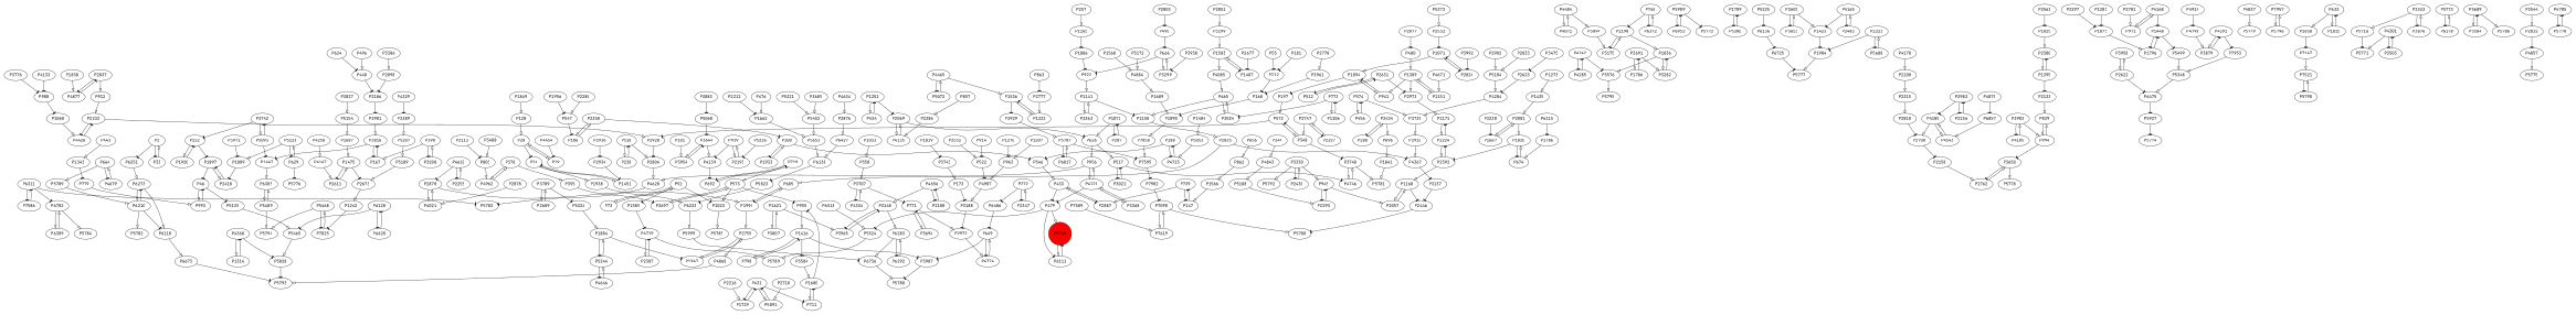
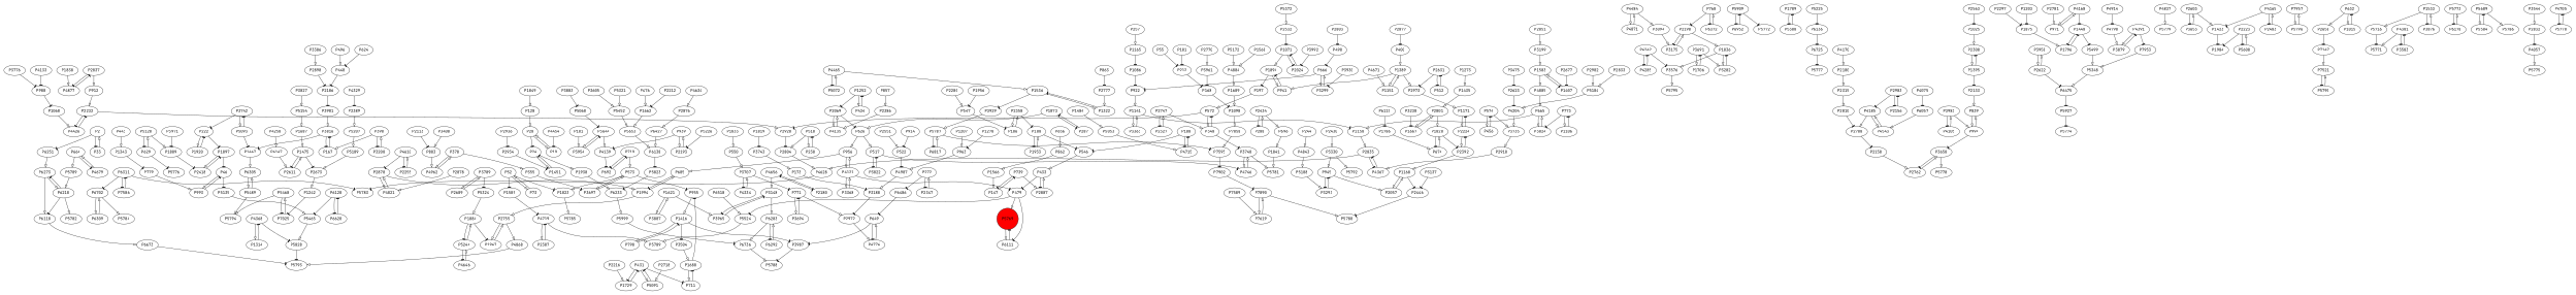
  digraph {
    fontname="JetBrains Mono"
    node [fontname="JetBrains Mono"]
    edge [arrowhead=onormal fontname="JetBrains Mono"]
    P6311
    P5783
    P7586
    P6702
    P6309
    P5784
    P6736
    P5788
    P517
    P4746
    P3022
    P3740
    P5781
    P4242
    P4285
    P3576
    P5795
    P3188
    P2972
    P4774
    P649
    P4877
    P2037
    P912
    P2232
    P5909
    P6952
    P5772
    P2358
    P100
    P186
    P1933
    P546
    P433
    P760
    P2198
    P6372
    P1836
    P3175
    P3282
    P1687
    P1475
    P2611
    P2673
    P1242
    P4962
    P378
    P355
    P3697
    P3330
    P5792
    P2430
    P945
    P2057
    P3293
    P1709
    P5300
    P5225
    P6136
    P4426
    P2928
    P666
    P3299
    P922
    P1141
    P2300
    P1395
    P2133
    P839
    P573
    P955
    P1023
    P3992
    P2024
    P1071
    P1894
    P1819
    P3743
    P173
    P3958
    P2622
    P6475
    P5927
    P7902
    P7090
    P5780
    P7619
    P2327
    P2747
    P348
    P572
    P4837
    P5779
    P181
    P212
    P168
    P1090
    P1505
    P4719
    P2387
    P5789
    P2001
    P1020
    P1667
    P2392
    P674
    P2224
    P1168
    P574
    P456
    P3735
    P2910
    P4168
    P971
    P1448
    P5499
    P1796
    P5774
    P2804
    P4628
    P2609
    P3789
    P5324
    P1884
    P665
    P1150
    P3024
    P2835
    P4367
    P1252
    P434
    P2069
    P626
    P4135
    P2603
    P3653
    P1423
    P1984
    P4105
    P3983
    P994
    P3650
    P33
    P2
    P6251
    P6273
    P664
    P5709
    P4679
    P6210
    P6118
    P5782
    P6233
    P5999
    P2973
    P1171
    P5348
    P5823
    P3363
    P1994
    P2755
    P605
    P4068
    P1947
    P5793
    P2700
    P2158
    P2762
    P2212
    P1662
    P5653
    P6138
    P5128
    P1809
    P629
    P2418
    P5776
    P1897
    P773
    P1106
    P5154
    P7957
    P5796
    P6725
    P6305
    P5489
    P5794
    P2551
    P522
    P4907
    P4634
    P2876
    P6427
    P1322
    P1536
    P3929
    P5787
    P2446
    P1938
    P197
    P941
    P6673
    P7025
    P5468
    P128
    P28
    P24
    P19
    P1451
    P656
    P862
    P1566
    P147
    P46
    P1389
    P1151
    P440
    P2186
    P3901
    P3816
    P5778
    P956
    P4121
    P431
    P1729
    P711
    P5091
    P1680
    P5135
    P993
    P739
    P2887
    P3199
    P1583
    P1407
    P4085
    P479
    P3368
    P5769 [fillcolor=red shape=circle style=filled]
    P6111
    P5524
    P3776
    P980
    P1060
    P238
    P518
    P632
    P2658
    P1015
    P7147
    P7521
    P5716
    P5771
    P490
    P696
    P1841
    P3504
    P1416
    P5060
    P3644
    P3954
    P4139
    P692
    P3987
    P798
    P719
    P5785
    P5465
    P1706
    P3691
    P6120
    P6620
    P5828
    P914
    P1273
    P1435
    P4301
    P3503
    P2631
    P512
    P1073
    P287
    P3707
    P771
    P4334
    P3694
    P2623
    P4204
    P863
    P2777
    P4610
    P2255
    P2870
    P4021
    P7058
    P7595
    P6283
    P6292
    P52
    P73
    P4798
    P3879
    P4391
    P7953
    P6518
    P3094
    P390
    P167
    P3200
    P1447
    P2934
    P2223
    P5608
    P5777
    P5207
    P5189
    P5226
    P2193
    P939
    P496
    P2280
    P547
    P4484
    P4071
    P257
    P1165
    P1086
    P272
    P6486
    P2347
    P101
    P3742
    P5093
    P222
    P1920
    P4147
    P1786
    P5072
    P4465
    P5790
    P550
    P2180
    P4656
    P3148
    P3965
    P1875
    P5372
    P2532
    P6817
    P1849
    P4170
    P2100
    P2315
    P2810
    P4715
    P188
    P3475
    P244
    P4843
    P5108
    P1609
    P2156
    P2983
    P4185
    P4543
    P2877
    P400
    P1025
    P2898
    P288
    P2434
    P5773
    P6178
    P2113
    P803
    P2701
    P963
    P3883
    P5609
    P5504
    P5786
    P4133
    P624
    P2483
    P4165
    P1484
    P5053
    P1533
    P3876
    P3386
    P1207
    P4057
    P5775
    P2297
    P2051
    P4705
    P5770
    P3408
    P2563
    P857
    P2386
    P1956
    P3807
    P1621
    P4454
    P3971
    P2216
    P1838
    P3827
    P5244
    P3230
    P2718
    P3137
    P4646
    P5172
    P4884
    P2936
    P5321
    P5452
    P6115
    P4368
    P1314
    P4250
    P2902
    P5104
    P1033
    P2803
    P443
    P1343
    P779
    P2677
    P7589
    P2078
    P1270
    P4671
    P476
    P4329
    P2389
    P2832
    P55
    P3930
    P1203
    P1568
    P4075
    P6057
    P3544
    P3605
    P3961
    P2770
    P2833
    P4914
    P6311 -> P5783 [arrowhead=tee]
    P6311 -> P7586 [arrowhead=tee]
    P6311 -> P6702 [arrowhead=tee]
    P7586 -> P6311 [arrowhead=tee]
    P6702 -> P6309
    P6702 -> P5784
    P6309 -> P6702
    P6736 -> P5788
    P517 -> P4746 [arrowhead=tee]
    P517 -> P3022 [arrowhead=tee]
    P4746 -> P3740
    P3022 -> P517 [arrowhead=tee]
    P3740 -> P4746
    P3740 -> P5781
    P4242 -> P4285 [arrowhead=tee]
    P4242 -> P3576 [arrowhead=tee]
    P4285 -> P4242 [arrowhead=tee]
    P3576 -> P5795
    P3188 -> P2972 [arrowhead=tee]
    P2972 -> P4774
    P4774 -> P649
    P649 -> P4774 [arrowhead=tee]
    P649 -> P3987 [arrowhead=tee]
    P4877 -> P2037 [arrowhead=tee]
    P2037 -> P4877 [arrowhead=tee]
    P2037 -> P912
    P912 -> P2232
    P2232 -> P4426 [arrowhead=tee]
    P2232 -> P2928
    P5909 -> P6952 [arrowhead=tee]
    P5909 -> P5772 [arrowhead=tee]
    P6952 -> P5909 [arrowhead=tee]
    P2358 -> P100 [arrowhead=tee]
    P2358 -> P186
    P100 -> P1933 [arrowhead=tee]
    P100 -> P546 [arrowhead=tee]
    P186 -> P2358
    P1933 -> P100
    P546 -> P433
    P433 -> P2887 [arrowhead=tee]
    P433 -> P479 [arrowhead=tee]
    P760 -> P2198 [arrowhead=tee]
    P760 -> P6372 [arrowhead=tee]
    P2198 -> P1836
    P2198 -> P3175 [arrowhead=tee]
    P6372 -> P760
    P1836 -> P3576
    P1836 -> P3282
    P3175 -> P2198
    P3282 -> P1836 [arrowhead=tee]
    P1687 -> P1475
    P1475 -> P2611 [arrowhead=tee]
    P1475 -> P2673 [arrowhead=tee]
    P2611 -> P1475
    P2673 -> P1242
    P1242 -> P7025 [arrowhead=tee]
    P4962 -> P378
    P378 -> P4962
    P378 -> P355
    P355 -> P3697 [arrowhead=tee]
    P3697 -> P573
    P3330 -> P5792
-   P3330 -> P2430 [arrowhead=tee]
    P3330 -> P945
    P2430 -> P3330
    P945 -> P2057
    P945 -> P3293 [arrowhead=tee]
    P2057 -> P1168
    P3293 -> P945 [arrowhead=tee]
    P1709 -> P5300 [arrowhead=tee]
    P5300 -> P1709 [arrowhead=tee]
    P5225 -> P6136 [arrowhead=tee]
    P6136 -> P6725 [arrowhead=tee]
    P4426 -> P2232 [arrowhead=tee]
    P2928 -> P2804 [arrowhead=tee]
    P666 -> P3299
    P666 -> P922 [arrowhead=tee]
    P3299 -> P666
    P922 -> P1141
    P1141 -> P1150 [arrowhead=tee]
    P1141 -> P3363
    P2300 -> P1395
    P1395 -> P2300 [arrowhead=tee]
    P1395 -> P2133 [arrowhead=tee]
    P2133 -> P839
    P839 -> P994
    P573 -> P3697
    P573 -> P955 [arrowhead=tee]
    P573 -> P1023
    P955 -> P1416
    P1023 -> P5785
    P3992 -> P2024 [arrowhead=tee]
    P2024 -> P1071 [arrowhead=tee]
    P1071 -> P2024 [arrowhead=tee]
    P1071 -> P1894
    P1894 -> P197 [arrowhead=tee]
    P1894 -> P941
    P1819 -> P3743 [arrowhead=tee]
    P3743 -> P173
    P173 -> P3188 [arrowhead=tee]
    P3958 -> P2622
    P2622 -> P3958
    P2622 -> P6475 [arrowhead=tee]
    P6475 -> P5927 [arrowhead=tee]
    P5927 -> P5774 [arrowhead=tee]
    P7902 -> P7090 [arrowhead=tee]
    P7090 -> P5780
    P7090 -> P7619
    P7619 -> P7090
    P2327 -> P2747
    P2747 -> P2327 [arrowhead=tee]
    P2747 -> P348
    P348 -> P3740 [arrowhead=tee]
    P348 -> P572 [arrowhead=tee]
    P572 -> P2928 [arrowhead=tee]
    P572 -> P348
    P4837 -> P5779
    P181 -> P212 [arrowhead=tee]
    P212 -> P168 [arrowhead=tee]
    P168 -> P1090 [arrowhead=tee]
    P1090 -> P7058
    P1505 -> P4719 [arrowhead=tee]
    P4719 -> P2387
    P4719 -> P5789
    P2387 -> P4719 [arrowhead=tee]
    P2001 -> P1020
    P2001 -> P1667
    P1020 -> P2392 [arrowhead=tee]
    P1020 -> P674 [arrowhead=tee]
    P1667 -> P2001
    P2392 -> P2224 [arrowhead=tee]
    P2392 -> P1168
    P674 -> P1020
    P2224 -> P2392
    P2224 -> P1171 [arrowhead=tee]
    P1168 -> P2057
    P1168 -> P2446 [arrowhead=tee]
    P574 -> P456
    P574 -> P3735
    P456 -> P574 [arrowhead=tee]
    P3735 -> P2910
    P2910 -> P4367
    P4168 -> P971
    P4168 -> P1448 [arrowhead=tee]
    P971 -> P4168
    P1448 -> P5499 [arrowhead=tee]
    P1448 -> P1796 [arrowhead=tee]
    P5499 -> P5348
    P1796 -> P1448 [arrowhead=tee]
    P2804 -> P4628
    P4628 -> P5783 [arrowhead=tee]
    P2609 -> P3789
    P3789 -> P2609
    P3789 -> P5324 [arrowhead=tee]
    P5324 -> P1884
    P1884 -> P1947 [arrowhead=tee]
    P1884 -> P5244 [arrowhead=tee]
    P665 -> P1150
    P665 -> P3024
    P1150 -> P2835
    P3024 -> P665
    P2835 -> P4628
    P2835 -> P4367 [arrowhead=tee]
-   P4367 -> P3137 [arrowhead=tee]
+   P4367 -> P2835 [arrowhead=tee]
    P1252 -> P434
    P1252 -> P2069 [arrowhead=tee]
    P434 -> P1252 [arrowhead=tee]
    P2069 -> P626 [arrowhead=tee]
    P2069 -> P4135
    P626 -> P517
    P626 -> P956
    P4135 -> P2069
    P2603 -> P3653 [arrowhead=tee]
    P2603 -> P1423
    P3653 -> P2603
    P1423 -> P1984 [arrowhead=tee]
-   P1984 -> P5777
    P4105 -> P3983
    P3983 -> P4105 [arrowhead=tee]
    P3983 -> P994
    P994 -> P839
    P994 -> P3650 [arrowhead=tee]
    P3650 -> P2762 [arrowhead=tee]
    P3650 -> P5778
    P33 -> P2
    P2 -> P33 [arrowhead=tee]
    P2 -> P6251 [arrowhead=tee]
    P6251 -> P6273
    P6273 -> P6210
    P6273 -> P6118
    P664 -> P5709
    P664 -> P4679 [arrowhead=tee]
    P5709 -> P6210
    P4679 -> P664
    P6210 -> P6273 [arrowhead=tee]
    P6210 -> P6118 [arrowhead=tee]
    P6210 -> P5782
    P6118 -> P6673
    P6233 -> P5999
    P5999 -> P6736 [arrowhead=tee]
    P2973 -> P1171
    P1171 -> P2224
    P5348 -> P6475
    P5823 -> P6233 [arrowhead=tee]
    P3363 -> P1141
    P1994 -> P2755
    P1994 -> P605
    P2755 -> P4068
    P2755 -> P1947
    P605 -> P1994 [arrowhead=tee]
    P4068 -> P5793
    P1947 -> P2755
    P2700 -> P2158 [arrowhead=tee]
    P2158 -> P2762
    P2762 -> P3650
    P2212 -> P1662 [arrowhead=tee]
    P1662 -> P5653
    P5653 -> P6138
    P6138 -> P5823 [arrowhead=tee]
    P5128 -> P1809
    P5128 -> P629 [arrowhead=tee]
    P1809 -> P2418 [arrowhead=tee]
    P629 -> P5128
    P629 -> P5776 [arrowhead=tee]
    P2418 -> P1897 [arrowhead=tee]
    P1897 -> P2418
    P1897 -> P46 [arrowhead=tee]
    P773 -> P3024 [arrowhead=tee]
    P773 -> P1106
    P1106 -> P773 [arrowhead=tee]
    P5154 -> P1687
    P7957 -> P5796
    P5796 -> P7957
    P6725 -> P5777 [arrowhead=tee]
    P6305 -> P5489
    P5489 -> P6305
    P5489 -> P5794
    P2551 -> P522
    P522 -> P4907 [arrowhead=tee]
    P4907 -> P3188
    P4634 -> P2876
    P2876 -> P6427
    P6427 -> P6138
    P1322 -> P1536 [arrowhead=tee]
    P1536 -> P1322
    P1536 -> P3929 [arrowhead=tee]
    P3929 -> P5787
    P5787 -> P7595 [arrowhead=tee]
    P5787 -> P6817 [arrowhead=tee]
    P2446 -> P5780 [arrowhead=tee]
    P1938 -> P6233
    P197 -> P572
    P941 -> P1894 [arrowhead=tee]
    P6673 -> P5793 [arrowhead=tee]
    P7025 -> P5468
    P5468 -> P5794
    P5468 -> P7025 [arrowhead=tee]
    P128 -> P28
    P28 -> P24 [arrowhead=tee]
    P28 -> P19
    P24 -> P1938
    P24 -> P1451
    P19 -> P28
    P1451 -> P24 [arrowhead=tee]
    P656 -> P862
    P862 -> P1566
    P1566 -> P147
    P147 -> P739 [arrowhead=tee]
    P46 -> P5135 [arrowhead=tee]
    P46 -> P993
    P1389 -> P2973
    P1389 -> P941
    P1389 -> P1151
    P1151 -> P1389
    P440 -> P2186 [arrowhead=tee]
    P2186 -> P3901 [arrowhead=tee]
    P3901 -> P3816
    P3816 -> P167 [arrowhead=tee]
    P3816 -> P1447 [arrowhead=tee]
    P956 -> P605
    P956 -> P4121
    P4121 -> P956
    P4121 -> P479 [arrowhead=tee]
    P4121 -> P3368
    P431 -> P1729 [arrowhead=tee]
    P431 -> P711 [arrowhead=tee]
    P431 -> P5091
    P1729 -> P431 [arrowhead=tee]
    P711 -> P1680 [arrowhead=tee]
    P5091 -> P431 [arrowhead=tee]
    P1680 -> P955 [arrowhead=tee]
    P1680 -> P711
    P5135 -> P5465
    P993 -> P46 [arrowhead=tee]
    P739 -> P147 [arrowhead=tee]
    P739 -> P2887
    P2887 -> P433
    P3199 -> P1583
    P1583 -> P1407 [arrowhead=tee]
    P1583 -> P4085
    P1407 -> P1583
    P4085 -> P665
    P479 -> P5769
    P479 -> P6111 [arrowhead=tee]
    P479 -> P5524 [arrowhead=tee]
    P3368 -> P4121
    P5769 -> P6111
    P6111 -> P5769 [arrowhead=tee]
    P5524 -> P5789
    P3776 -> P980 [arrowhead=tee]
    P980 -> P1060 [arrowhead=tee]
    P1060 -> P4426
    P238 -> P518 [arrowhead=tee]
    P518 -> P2804
    P518 -> P238
    P632 -> P2658
    P632 -> P1015
    P2658 -> P7147 [arrowhead=tee]
    P1015 -> P632 [arrowhead=tee]
    P7147 -> P7521
    P7521 -> P5790 [arrowhead=tee]
    P5716 -> P5771 [arrowhead=tee]
    P490 -> P666 [arrowhead=tee]
    P696 -> P1841
    P1841 -> P5781
    P3504 -> P1680
    P1416 -> P3504 [arrowhead=tee]
    P1416 -> P3987 [arrowhead=tee]
    P1416 -> P798
    P5060 -> P3644 [arrowhead=tee]
    P3644 -> P3954
    P3644 -> P4139
    P3954 -> P3644 [arrowhead=tee]
    P4139 -> P692 [arrowhead=tee]
    P692 -> P719 [arrowhead=tee]
    P3987 -> P5788 [arrowhead=tee]
    P798 -> P1416 [arrowhead=tee]
    P719 -> P573
    P719 -> P692 [arrowhead=tee]
    P5465 -> P5828
    P1706 -> P3691 [arrowhead=tee]
    P3691 -> P3282
    P3691 -> P1706
    P6120 -> P5465 [arrowhead=tee]
    P6120 -> P6620 [arrowhead=tee]
    P6620 -> P6120 [arrowhead=tee]
    P5828 -> P5793 [arrowhead=tee]
    P914 -> P522 [arrowhead=tee]
    P1273 -> P1435
    P1435 -> P2001
    P4301 -> P5771
    P4301 -> P3503 [arrowhead=tee]
    P3503 -> P4301 [arrowhead=tee]
    P2631 -> P2973 [arrowhead=tee]
    P2631 -> P512 [arrowhead=tee]
    P512 -> P2631 [arrowhead=tee]
    P1073 -> P626
    P1073 -> P287 [arrowhead=tee]
    P287 -> P1073 [arrowhead=tee]
    P3707 -> P771 [arrowhead=tee]
    P3707 -> P4334 [arrowhead=tee]
    P771 -> P2972
    P771 -> P3694
    P4334 -> P3707
    P3694 -> P771 [arrowhead=tee]
    P2623 -> P4204 [arrowhead=tee]
    P4204 -> P3735
    P863 -> P2777 [arrowhead=tee]
    P2777 -> P1322
    P4610 -> P2255 [arrowhead=tee]
    P4610 -> P2870 [arrowhead=tee]
    P2255 -> P4610
    P2870 -> P1994
    P2870 -> P4021
    P4021 -> P2870
    P7058 -> P7595
    P7595 -> P7902 [arrowhead=tee]
    P6283 -> P6736
    P6283 -> P6292 [arrowhead=tee]
    P6292 -> P6283
    P52 -> P1023 [arrowhead=tee]
    P52 -> P1505 [arrowhead=tee]
    P52 -> P73
    P73 -> P52
    P4798 -> P3879
    P3879 -> P4391 [arrowhead=tee]
    P4391 -> P3879
    P4391 -> P7953 [arrowhead=tee]
    P7953 -> P5348
    P6518 -> P5524
    P3094 -> P3175
    P390 -> P167
    P390 -> P3200 [arrowhead=tee]
    P167 -> P3816 [arrowhead=tee]
    P3200 -> P390
    P1447 -> P6305
    P2934 -> P1451 [arrowhead=tee]
    P2223 -> P1984 [arrowhead=tee]
    P2223 -> P5608 [arrowhead=tee]
    P5608 -> P2223
    P5207 -> P5189
    P5189 -> P2673
    P5226 -> P2193 [arrowhead=tee]
    P2193 -> P939
    P939 -> P4139 [arrowhead=tee]
    P939 -> P2193
    P496 -> P440
    P2280 -> P547
    P547 -> P186 [arrowhead=tee]
    P4484 -> P3094
    P4484 -> P4071
    P4071 -> P4484
    P257 -> P1165
    P1165 -> P1086 [arrowhead=tee]
    P1086 -> P922 [arrowhead=tee]
    P272 -> P6486 [arrowhead=tee]
    P272 -> P2347 [arrowhead=tee]
    P6486 -> P649 [arrowhead=tee]
    P2347 -> P272
    P101 -> P3954
    P3742 -> P5093
    P3742 -> P222 [arrowhead=tee]
    P5093 -> P1447 [arrowhead=tee]
    P5093 -> P3742 [arrowhead=tee]
    P222 -> P1897 [arrowhead=tee]
    P222 -> P1920
    P1920 -> P222 [arrowhead=tee]
    P4147 -> P2611
    P1786 -> P674
    P5072 -> P4465
    P4465 -> P1536
    P4465 -> P5072 [arrowhead=tee]
    P5790 -> P7521
    P550 -> P3707
    P2180 -> P4656 [arrowhead=tee]
    P4656 -> P2180 [arrowhead=tee]
    P4656 -> P3148
    P3148 -> P6283
    P3148 -> P3965 [arrowhead=tee]
    P3965 -> P3148 [arrowhead=tee]
    P1875 -> P1796
    P5372 -> P2532
    P2532 -> P1071 [arrowhead=tee]
    P6817 -> P5787
    P1849 -> P128
    P4170 -> P2100
    P2100 -> P2315
    P2315 -> P2810
    P2810 -> P2700 [arrowhead=tee]
    P4715 -> P188 [arrowhead=tee]
    P188 -> P546 [arrowhead=tee]
    P188 -> P4715 [arrowhead=tee]
    P3475 -> P2623 [arrowhead=tee]
    P244 -> P4843
    P4843 -> P5108
    P5108 -> P3293
    P1609 -> P1090
    P2156 -> P2983 [arrowhead=tee]
    P2983 -> P2156 [arrowhead=tee]
    P2983 -> P4185 [arrowhead=tee]
    P4185 -> P2700
    P4185 -> P4543
    P4543 -> P4185
    P2877 -> P400 [arrowhead=tee]
    P400 -> P1389
    P1025 -> P2300
    P2898 -> P2186 [arrowhead=tee]
    P288 -> P2434
    P2434 -> P696
    P2434 -> P288 [arrowhead=tee]
    P5773 -> P6178 [arrowhead=tee]
    P6178 -> P5773
    P2113 -> P803 [arrowhead=tee]
    P803 -> P4962
    P2701 -> P971
    P963 -> P4907
    P3883 -> P5060 [arrowhead=tee]
    P5609 -> P5504
    P5609 -> P5786
    P5504 -> P5609 [arrowhead=tee]
    P4133 -> P980 [arrowhead=tee]
    P624 -> P440 [arrowhead=tee]
    P2483 -> P4165
    P4165 -> P1423 [arrowhead=tee]
    P4165 -> P2483 [arrowhead=tee]
    P1484 -> P5053
    P5053 -> P4715
    P1533 -> P5716
    P1533 -> P3876 [arrowhead=tee]
    P3876 -> P1533
    P3386 -> P2898
    P1207 -> P963
    P4057 -> P5775
    P2297 -> P1875 [arrowhead=tee]
    P2051 -> P3199
    P4705 -> P5770 [arrowhead=tee]
    P5770 -> P4705 [arrowhead=tee]
    P3408 -> P803
    P2563 -> P1025 [arrowhead=tee]
    P857 -> P2386
    P2386 -> P4135
    P1956 -> P547 [arrowhead=tee]
    P3807 -> P1621
    P1621 -> P3965
    P1621 -> P3807
    P4454 -> P19 [arrowhead=tee]
    P3971 -> P1809 [arrowhead=tee]
    P2216 -> P1729
    P1838 -> P4877
    P3827 -> P5154
    P5244 -> P1884
    P5244 -> P4646 [arrowhead=tee]
    P3230 -> P1667 [arrowhead=tee]
    P2718 -> P5091
    P3137 -> P2446 [arrowhead=tee]
    P4646 -> P5244
    P5172 -> P4884
    P4884 -> P1609
    P2936 -> P2934 [arrowhead=tee]
    P5321 -> P5452
    P5452 -> P5653
    P6115 -> P1786 [arrowhead=tee]
    P4368 -> P5828 [arrowhead=tee]
    P4368 -> P1314
    P1314 -> P4368 [arrowhead=tee]
    P4250 -> P4147
    P2902 -> P5104
    P5104 -> P4204
    P1033 -> P550
    P2803 -> P490 [arrowhead=tee]
    P443 -> P1343
    P1343 -> P779 [arrowhead=tee]
    P779 -> P993
    P2677 -> P1407 [arrowhead=tee]
    P7589 -> P7619
    P2078 -> P4021
    P1270 -> P963 [arrowhead=tee]
    P4671 -> P1151
    P476 -> P1662
    P4329 -> P2389 [arrowhead=tee]
    P2389 -> P5207
    P2832 -> P4057 [arrowhead=tee]
    P55 -> P212 [arrowhead=tee]
    P3930 -> P3299 [arrowhead=tee]
    P1203 -> P1875 [arrowhead=tee]
    P1568 -> P4884
    P4075 -> P6057 [arrowhead=tee]
    P6057 -> P4543
    P3544 -> P2832
    P3605 -> P5452
    P3961 -> P168 [arrowhead=tee]
    P2770 -> P3961
    P2833 -> P5104
    P4914 -> P4798 [arrowhead=tee]
  }
